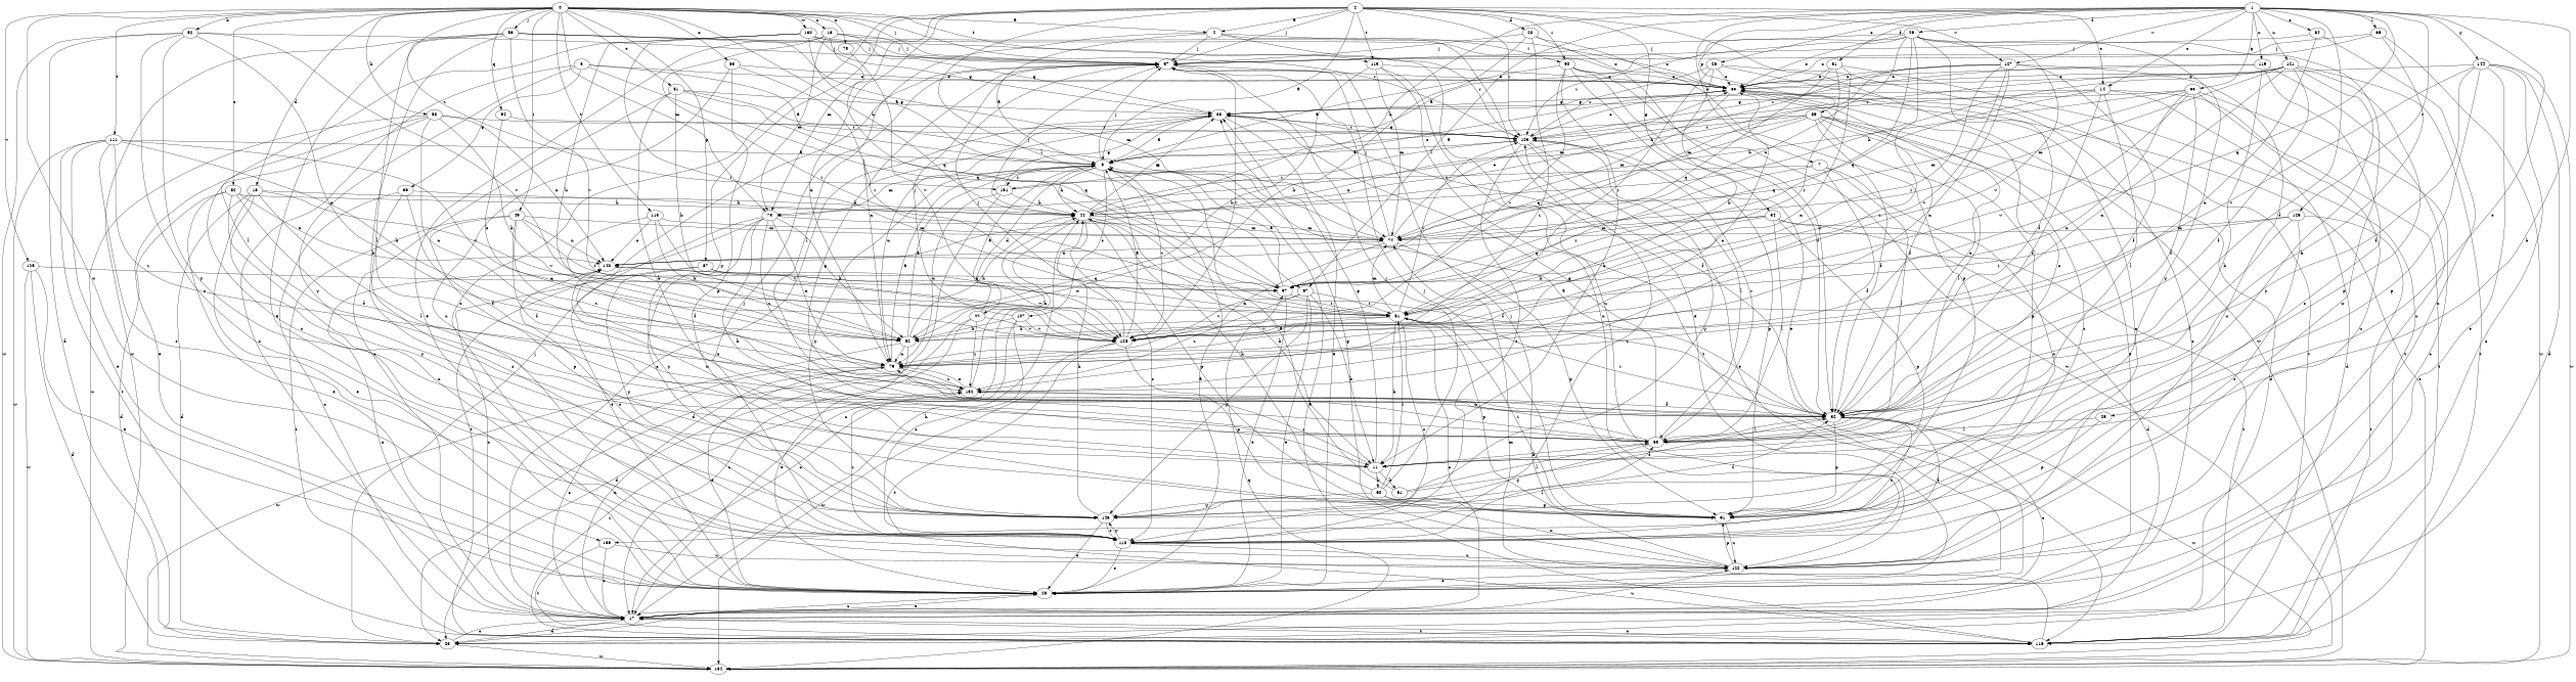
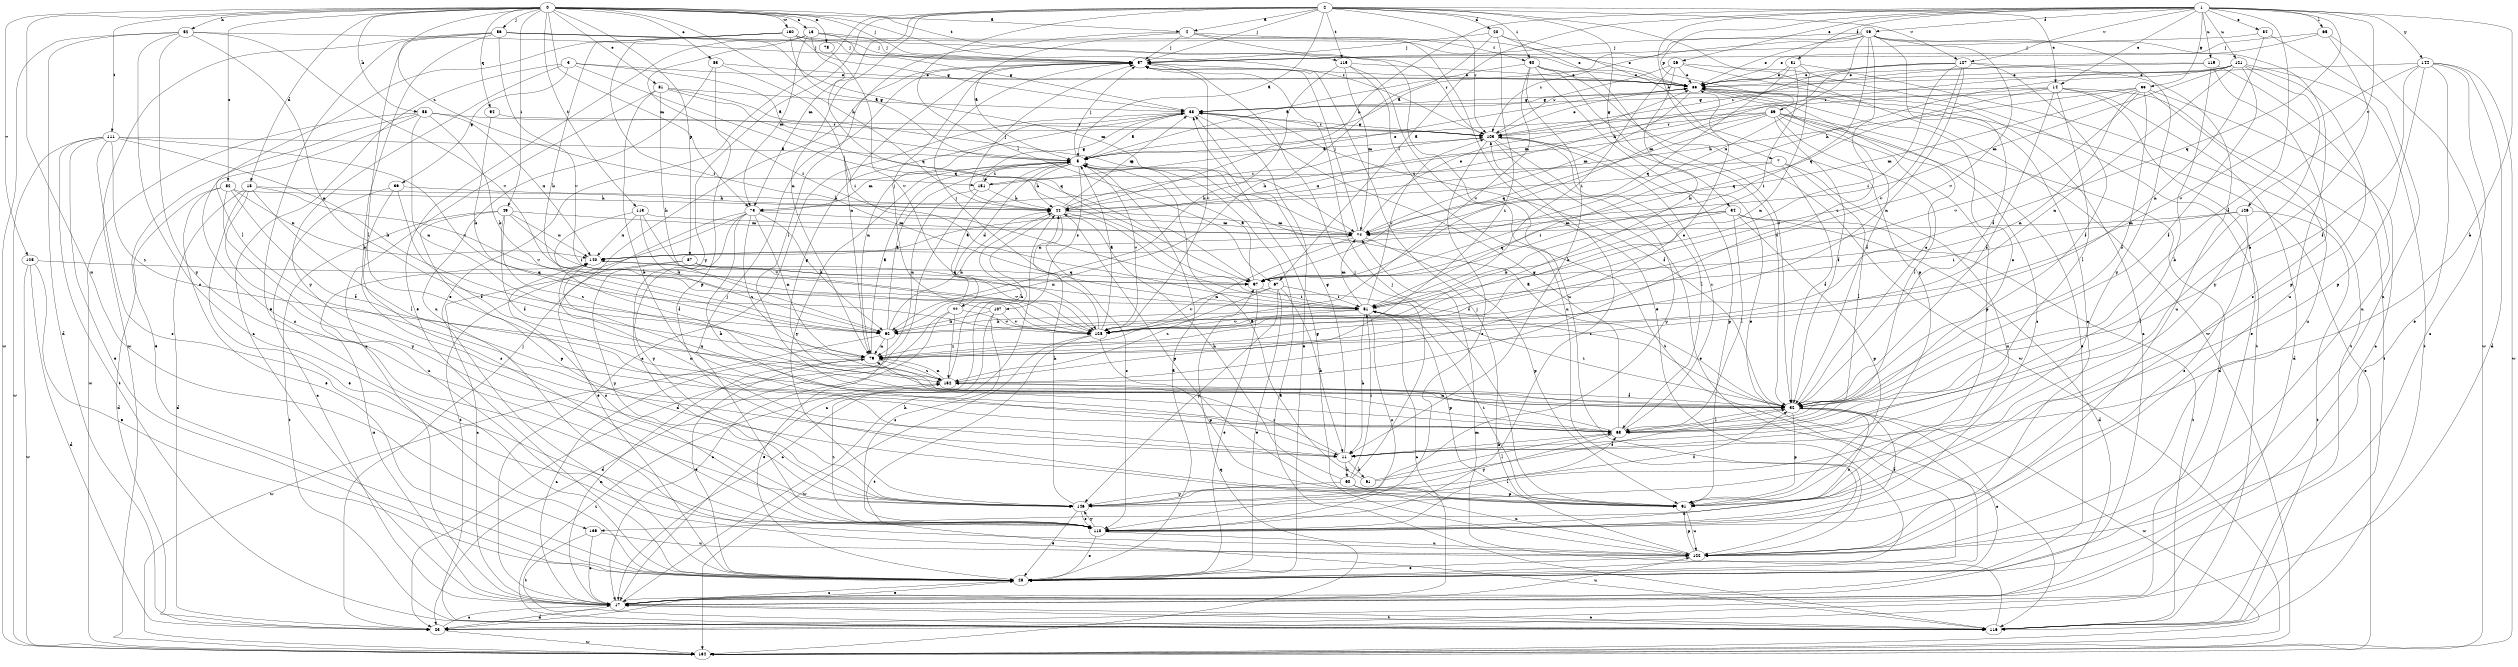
  strict digraph {
    0
    4
    13
    18
    n5 [label=52]
    44
    49
    56
    57
    58
    73
    78
    81
    82
    83
    87
    94
    103
    111
    113
    115
    125
    130
    139
    151
    5
    28
    50
    68
    122
    97
    85
    51
    38
    128
    23
    79
    134
    146
    110
    11
    32
    17
    91
    74
    140
    152
    116
    62
    1
    7
    14
-   25
    26
    29
    31
    33
    65
    67
    84
    89
    119
    121
    126
    127
    144
    60
    61
    2
    20
    34
    22
    107
    3
    36
    0 -> 4 [label=a]
    0 -> 13 [label=c]
    0 -> 18 [label=d]
    0 -> n5 [label=h]
    0 -> 44 [label=h]
    0 -> 49 [label=i]
    0 -> 56 [label=j]
    0 -> 57 [label=j]
    0 -> 58 [label=k]
    0 -> 73 [label=m]
    0 -> 78 [label=n]
    0 -> 81 [label=o]
    0 -> 82 [label=o]
    0 -> 83 [label=o]
    0 -> 87 [label=p]
    0 -> 94 [label=q]
    0 -> 103 [label=r]
    0 -> 111 [label=t]
    0 -> 113 [label=t]
    0 -> 115 [label=t]
    0 -> 125 [label=v]
    0 -> 130 [label=w]
    0 -> 139 [label=x]
    0 -> 151 [label=z]
    4 -> 57 [label=j]
    4 -> 5 [label=a]
    4 -> 28 [label=e]
    4 -> 50 [label=i]
    4 -> 68 [label=l]
    4 -> 122 [label=u]
    13 -> 57 [label=j]
    13 -> 73 [label=m]
    13 -> 28 [label=e]
    13 -> 97 [label=q]
    13 -> 85 [label=o]
    13 -> 51 [label=i]
    13 -> 38 [label=g]
    18 -> 44 [label=h]
    18 -> 28 [label=e]
    18 -> 68 [label=l]
    18 -> 122 [label=u]
    18 -> 128 [label=v]
    18 -> 23 [label=d]
    n5 -> 57 [label=j]
    n5 -> 128 [label=v]
    n5 -> 23 [label=d]
    n5 -> 79 [label=n]
    n5 -> 134 [label=w]
    n5 -> 146 [label=y]
    n5 -> 110 [label=s]
    44 -> 57 [label=j]
    44 -> 103 [label=r]
    44 -> 38 [label=g]
    44 -> 110 [label=s]
-   44 -> 11 [label=b]
    44 -> 32 [label=f]
    44 -> 17 [label=c]
    44 -> 91 [label=p]
    44 -> 74 [label=m]
    49 -> 51 [label=i]
    49 -> 32 [label=f]
    49 -> 91 [label=p]
    49 -> 74 [label=m]
    49 -> 140 [label=x]
    49 -> 152 [label=z]
    49 -> 116 [label=t]
    56 -> 57 [label=j]
    56 -> 103 [label=r]
    56 -> 28 [label=e]
    56 -> 68 [label=l]
    56 -> 128 [label=v]
    56 -> 134 [label=w]
    56 -> 11 [label=b]
    56 -> 74 [label=m]
    57 -> 85 [label=o]
    57 -> 128 [label=v]
    57 -> 79 [label=n]
    58 -> 103 [label=r]
    58 -> 28 [label=e]
    58 -> 79 [label=n]
    58 -> 134 [label=w]
    58 -> 110 [label=s]
    58 -> 140 [label=x]
    58 -> 62 [label=k]
    73 -> 28 [label=e]
    73 -> 79 [label=n]
    73 -> 146 [label=y]
    73 -> 11 [label=b]
    73 -> 74 [label=m]
    73 -> 152 [label=z]
    73 -> 116 [label=t]
    73 -> 62 [label=k]
    78 -> 128 [label=v]
    81 -> 97 [label=q]
    81 -> 38 [label=g]
    81 -> 11 [label=b]
    81 -> 17 [label=c]
    81 -> 74 [label=m]
    81 -> 62 [label=k]
    82 -> 44 [label=h]
    82 -> 28 [label=e]
    82 -> 23 [label=d]
    82 -> 146 [label=y]
    82 -> 32 [label=f]
    82 -> 140 [label=x]
    83 -> 122 [label=u]
    83 -> 85 [label=o]
    83 -> 51 [label=i]
    83 -> 91 [label=p]
    87 -> 97 [label=q]
    87 -> 128 [label=v]
    87 -> 146 [label=y]
    87 -> 17 [label=c]
    94 -> 103 [label=r]
    94 -> 62 [label=k]
    103 -> 5 [label=a]
    103 -> 28 [label=e]
    103 -> 68 [label=l]
    103 -> 85 [label=o]
    103 -> 38 [label=g]
    103 -> 146 [label=y]
    103 -> 110 [label=s]
    103 -> 91 [label=p]
    111 -> 5 [label=a]
    111 -> 28 [label=e]
    111 -> 128 [label=v]
    111 -> 134 [label=w]
    111 -> 110 [label=s]
    111 -> 152 [label=z]
    111 -> 116 [label=t]
    111 -> 62 [label=k]
    113 -> 128 [label=v]
    113 -> 32 [label=f]
    113 -> 74 [label=m]
    113 -> 140 [label=x]
    113 -> 62 [label=k]
    115 -> 122 [label=u]
    115 -> 85 [label=o]
    115 -> 74 [label=m]
    115 -> 116 [label=t]
    115 -> 62 [label=k]
    125 -> 28 [label=e]
    125 -> 97 [label=q]
    125 -> 23 [label=d]
    125 -> 134 [label=w]
    130 -> 57 [label=j]
    130 -> 5 [label=a]
    130 -> 68 [label=l]
    130 -> 85 [label=o]
    130 -> 51 [label=i]
    130 -> 38 [label=g]
    130 -> 62 [label=k]
    139 -> 122 [label=u]
    139 -> 17 [label=c]
    139 -> 116 [label=t]
    151 -> 44 [label=h]
    151 -> 85 [label=o]
    151 -> 38 [label=g]
    151 -> 23 [label=d]
    151 -> 79 [label=n]
    5 -> 44 [label=h]
    5 -> 57 [label=j]
    5 -> 73 [label=m]
    5 -> 151 [label=z]
    5 -> 128 [label=v]
    5 -> 146 [label=y]
    5 -> 22 [label=d]
    5 -> 107 [label=s]
    28 -> 5 [label=a]
    28 -> 17 [label=c]
    50 -> 5 [label=a]
    50 -> 28 [label=e]
    50 -> 85 [label=o]
    50 -> 128 [label=v]
    50 -> 134 [label=w]
    50 -> 11 [label=b]
    50 -> 32 [label=f]
    68 -> 103 [label=r]
    68 -> 85 [label=o]
    68 -> 38 [label=g]
    68 -> 79 [label=n]
    68 -> 146 [label=y]
    68 -> 11 [label=b]
    68 -> 140 [label=x]
    122 -> 57 [label=j]
    122 -> 28 [label=e]
    122 -> 85 [label=o]
    122 -> 38 [label=g]
    122 -> 91 [label=p]
    97 -> 5 [label=a]
    97 -> 28 [label=e]
    97 -> 51 [label=i]
    85 -> 38 [label=g]
    85 -> 32 [label=f]
    85 -> 74 [label=m]
    51 -> 103 [label=r]
    51 -> 128 [label=v]
    51 -> 110 [label=s]
    51 -> 11 [label=b]
    51 -> 17 [label=c]
    51 -> 91 [label=p]
    51 -> 74 [label=m]
    51 -> 140 [label=x]
    51 -> 62 [label=k]
    38 -> 103 [label=r]
    38 -> 5 [label=a]
    38 -> 28 [label=e]
    38 -> 79 [label=n]
    38 -> 32 [label=f]
    38 -> 17 [label=c]
    128 -> 57 [label=j]
    128 -> 5 [label=a]
    128 -> 134 [label=w]
    128 -> 91 [label=p]
    128 -> 116 [label=t]
    23 -> 57 [label=j]
    23 -> 134 [label=w]
    23 -> 17 [label=c]
    79 -> 5 [label=a]
    79 -> 28 [label=e]
    79 -> 17 [label=c]
    79 -> 152 [label=z]
    134 -> 97 [label=q]
    134 -> 85 [label=o]
    146 -> 44 [label=h]
    146 -> 28 [label=e]
    146 -> 110 [label=s]
    146 -> 32 [label=f]
    110 -> 57 [label=j]
    110 -> 103 [label=r]
    110 -> 28 [label=e]
    110 -> 68 [label=l]
    110 -> 122 [label=u]
    110 -> 146 [label=y]
    110 -> 32 [label=f]
    110 -> 152 [label=z]
    11 -> 38 [label=g]
    11 -> 140 [label=x]
    11 -> 152 [label=r]
    11 -> 60 [label=k]
    11 -> 61 [label=k]
    32 -> 5 [label=a]
    32 -> 68 [label=l]
    32 -> 85 [label=o]
    32 -> 51 [label=i]
    32 -> 38 [label=g]
    32 -> 134 [label=w]
    32 -> 110 [label=s]
    32 -> 17 [label=c]
    32 -> 91 [label=p]
    17 -> 44 [label=h]
    17 -> 28 [label=e]
    17 -> 122 [label=u]
    17 -> 23 [label=d]
    17 -> 79 [label=n]
    17 -> 140 [label=x]
    17 -> 116 [label=t]
    91 -> 57 [label=j]
    91 -> 122 [label=u]
    91 -> 51 [label=i]
    74 -> 57 [label=j]
    74 -> 85 [label=o]
    74 -> 79 [label=n]
    74 -> 91 [label=p]
    74 -> 140 [label=x]
    140 -> 97 [label=q]
    140 -> 110 [label=s]
    152 -> 44 [label=h]
    152 -> 85 [label=o]
    152 -> 79 [label=n]
    152 -> 32 [label=f]
    116 -> 5 [label=a]
    116 -> 17 [label=c]
    116 -> 74 [label=m]
    116 -> 152 [label=z]
    62 -> 44 [label=h]
    62 -> 5 [label=a]
    62 -> 28 [label=e]
    62 -> 79 [label=n]
    62 -> 134 [label=w]
    1 -> 44 [label=h]
    1 -> 97 [label=q]
    1 -> 11 [label=b]
    1 -> 32 [label=f]
    1 -> 7 [label=b]
    1 -> 14 [label=c]
-   1 -> 25 [label=e]
    1 -> 26 [label=e]
    1 -> 29 [label=f]
    1 -> 31 [label=f]
    1 -> 33 [label=g]
    1 -> 65 [label=l]
    1 -> 67 [label=l]
    1 -> 84 [label=o]
    1 -> 89 [label=p]
    1 -> 119 [label=u]
    1 -> 121 [label=u]
    1 -> 126 [label=v]
    1 -> 127 [label=v]
    1 -> 144 [label=y]
    7 -> 139 [label=x]
    7 -> 151 [label=z]
    7 -> 68 [label=l]
    7 -> 51 [label=i]
    7 -> 32 [label=f]
    14 -> 73 [label=m]
+   14 -> 28 [label=e]
    14 -> 68 [label=l]
    14 -> 97 [label=q]
    14 -> 38 [label=g]
    14 -> 23 [label=d]
    14 -> 32 [label=f]
    14 -> 116 [label=t]
-   25 -> 68 [label=l]
-   25 -> 91 [label=p]
    26 -> 103 [label=r]
    26 -> 85 [label=o]
    26 -> 51 [label=i]
    26 -> 17 [label=c]
    26 -> 116 [label=t]
    26 -> 62 [label=k]
    29 -> 57 [label=j]
    29 -> 103 [label=r]
    29 -> 5 [label=a]
    29 -> 122 [label=u]
    29 -> 97 [label=q]
    29 -> 85 [label=o]
    29 -> 128 [label=v]
    29 -> 146 [label=y]
    29 -> 32 [label=f]
    29 -> 140 [label=x]
    29 -> 152 [label=z]
    31 -> 97 [label=q]
    31 -> 85 [label=o]
    31 -> 51 [label=i]
    31 -> 79 [label=n]
    31 -> 116 [label=t]
    33 -> 44 [label=h]
    33 -> 122 [label=u]
    33 -> 38 [label=g]
    33 -> 128 [label=v]
    33 -> 79 [label=n]
    33 -> 32 [label=f]
    33 -> 17 [label=c]
    33 -> 74 [label=m]
    65 -> 57 [label=j]
    65 -> 85 [label=o]
    65 -> 134 [label=w]
    65 -> 11 [label=b]
    67 -> 28 [label=e]
    67 -> 51 [label=i]
    67 -> 128 [label=v]
    67 -> 146 [label=y]
    67 -> 11 [label=b]
    67 -> 152 [label=z]
    84 -> 57 [label=j]
    84 -> 122 [label=u]
    84 -> 79 [label=n]
    89 -> 103 [label=r]
    89 -> 5 [label=a]
    89 -> 28 [label=e]
    89 -> 68 [label=l]
    89 -> 97 [label=q]
    89 -> 23 [label=d]
    89 -> 110 [label=s]
    89 -> 32 [label=f]
    89 -> 91 [label=p]
    89 -> 140 [label=x]
    119 -> 103 [label=r]
    119 -> 122 [label=u]
    119 -> 85 [label=o]
    119 -> 110 [label=s]
    119 -> 11 [label=b]
    121 -> 44 [label=h]
    121 -> 103 [label=r]
    121 -> 85 [label=o]
    121 -> 79 [label=n]
    121 -> 146 [label=y]
    121 -> 32 [label=f]
    121 -> 91 [label=p]
    121 -> 74 [label=m]
    121 -> 116 [label=t]
    126 -> 68 [label=l]
    126 -> 51 [label=i]
    126 -> 110 [label=s]
    126 -> 74 [label=m]
    126 -> 116 [label=t]
    127 -> 44 [label=h]
    127 -> 122 [label=u]
    127 -> 85 [label=o]
    127 -> 51 [label=i]
    127 -> 128 [label=v]
    127 -> 79 [label=n]
    127 -> 32 [label=f]
    127 -> 74 [label=m]
    144 -> 28 [label=e]
    144 -> 85 [label=o]
    144 -> 128 [label=v]
    144 -> 23 [label=d]
    144 -> 134 [label=w]
    144 -> 32 [label=f]
    144 -> 17 [label=c]
    144 -> 91 [label=p]
    60 -> 44 [label=h]
    60 -> 57 [label=j]
    60 -> 122 [label=u]
    60 -> 51 [label=i]
    60 -> 146 [label=y]
    60 -> 91 [label=p]
    61 -> 5 [label=a]
    61 -> 68 [label=l]
    61 -> 32 [label=f]
    2 -> 4 [label=a]
    2 -> 57 [label=j]
    2 -> 73 [label=m]
    2 -> 103 [label=r]
    2 -> 115 [label=t]
    2 -> 5 [label=a]
    2 -> 28 [label=e]
    2 -> 50 [label=i]
    2 -> 79 [label=n]
    2 -> 134 [label=w]
    2 -> 146 [label=y]
    2 -> 14 [label=c]
    2 -> 67 [label=l]
    2 -> 127 [label=v]
    2 -> 20 [label=d]
    2 -> 34 [label=g]
    20 -> 57 [label=j]
    20 -> 32 [label=f]
    20 -> 91 [label=p]
    20 -> 152 [label=z]
    20 -> 62 [label=k]
    34 -> 68 [label=l]
    34 -> 97 [label=q]
    34 -> 23 [label=d]
    34 -> 91 [label=p]
    34 -> 74 [label=m]
    34 -> 116 [label=t]
    34 -> 62 [label=k]
    22 -> 5 [label=a]
    22 -> 128 [label=v]
    22 -> 23 [label=d]
    22 -> 17 [label=c]
    22 -> 152 [label=z]
    107 -> 57 [label=j]
    107 -> 128 [label=v]
    107 -> 110 [label=s]
    107 -> 17 [label=c]
    107 -> 62 [label=k]
    3 -> 5 [label=a]
    3 -> 97 [label=q]
    3 -> 85 [label=o]
    3 -> 146 [label=y]
    3 -> 17 [label=c]
    3 -> 36 [label=g]
    36 -> 44 [label=h]
    36 -> 110 [label=s]
    36 -> 32 [label=f]
    36 -> 17 [label=c]
  }
